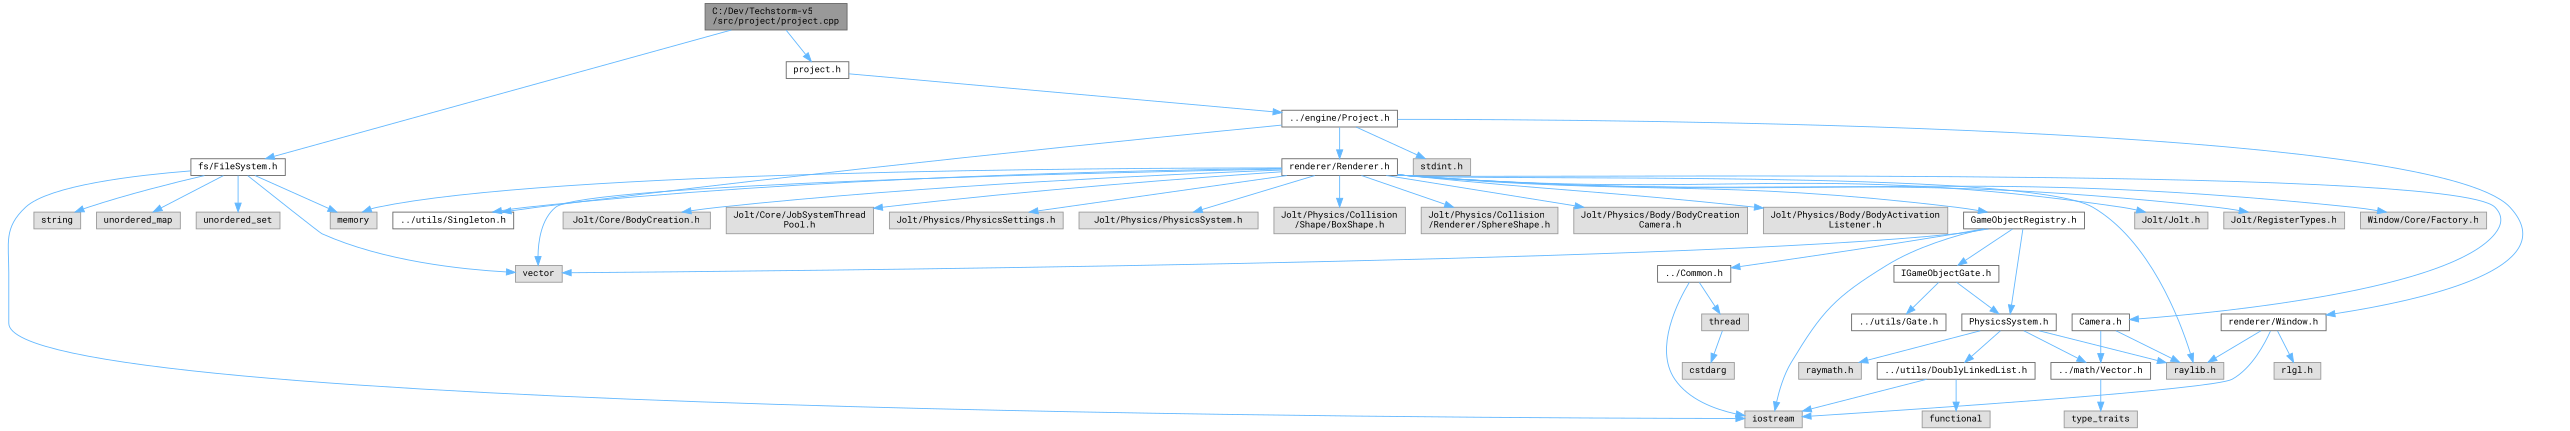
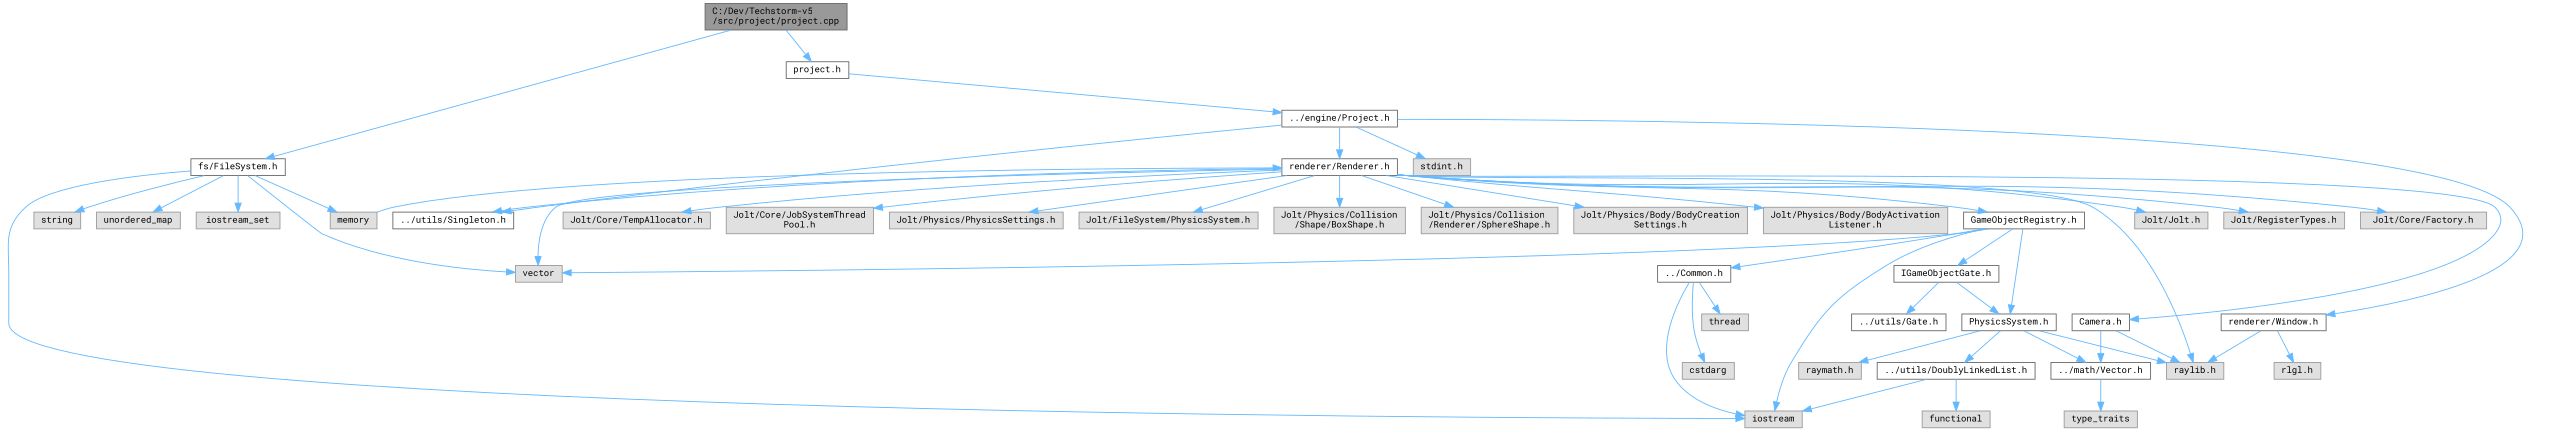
  digraph {
    fontname="Roboto Mono"
    node [color=grey60 fillcolor="#E0E0E0" fontname="Roboto Mono" fontsize=10 shape=box style=filled]
    edge [color=steelblue1 fontname="Roboto Mono" fontsize=10 labelfontname=Helvetica labelfontsize=10 style=solid]
    n1 [color=gray40 fillcolor=grey60 fontcolor=black height=0.2 label="C:/Dev/Techstorm-v5\l/src/project/project.cpp" width=0.4]
    n2 [color=grey40 fillcolor=white height=0.2 label="project.h" width=0.4]
    n3 [color=grey40 fillcolor=white height=0.2 label="fs/FileSystem.h" width=0.4]
    n4 [color=grey40 fillcolor=white height=0.2 label="../engine/Project.h" width=0.4]
    n5 [height=0.2 label=vector width=0.4]
    n6 [height=0.2 label=memory width=0.4]
    n7 [height=0.2 label=iostream width=0.4]
    n8 [height=0.2 label=string width=0.4]
    n9 [height=0.2 label=unordered_map width=0.4]
-   n10 [height=0.2 label=unordered_set width=0.4]
+   n10 [height=0.2 label=iostream_set width=0.4]
    n11 [color=grey40 fillcolor=white height=0.2 label="renderer/Renderer.h" width=0.4]
    n12 [color=grey40 fillcolor=white height=0.2 label="../utils/Singleton.h" width=0.4]
    n13 [color=grey40 fillcolor=white height=0.2 label="renderer/Window.h" width=0.4]
    n14 [height=0.2 label="stdint.h" width=0.4]
    n15 [color=grey40 fillcolor=white height=0.2 label="GameObjectRegistry.h" width=0.4]
    n16 [height=0.2 label="raylib.h" width=0.4]
    n17 [color=grey40 fillcolor=white height=0.2 label="Camera.h" width=0.4]
    n18 [height=0.2 label="Jolt/Jolt.h" width=0.4]
    n19 [height=0.2 label="Jolt/RegisterTypes.h" width=0.4]
-   n20 [height=0.2 label="Window/Core/Factory.h" width=0.4]
-   n21 [height=0.2 label="Jolt/Core/BodyCreation.h" width=0.4]
+   n20 [height=0.2 label="Jolt/Core/Factory.h" width=0.4]
+   n21 [height=0.2 label="Jolt/Core/TempAllocator.h" width=0.4]
    n22 [height=0.2 label="Jolt/Core/JobSystemThread\lPool.h" width=0.4]
    n23 [height=0.2 label="Jolt/Physics/PhysicsSettings.h" width=0.4]
-   n24 [height=0.2 label="Jolt/Physics/PhysicsSystem.h" width=0.4]
+   n24 [height=0.2 label="Jolt/FileSystem/PhysicsSystem.h" width=0.4]
    n25 [height=0.2 label="Jolt/Physics/Collision\l/Shape/BoxShape.h" width=0.4]
    n26 [height=0.2 label="Jolt/Physics/Collision\l/Renderer/SphereShape.h" width=0.4]
-   n27 [height=0.2 label="Jolt/Physics/Body/BodyCreation\lCamera.h" width=0.4]
+   n27 [height=0.2 label="Jolt/Physics/Body/BodyCreation\lSettings.h" width=0.4]
    n28 [height=0.2 label="Jolt/Physics/Body/BodyActivation\lListener.h" width=0.4]
    n29 [height=0.2 label="rlgl.h" width=0.4]
    n30 [color=grey40 fillcolor=white height=0.2 label="PhysicsSystem.h" width=0.4]
    n31 [color=grey40 fillcolor=white height=0.2 label="../Common.h" width=0.4]
    n32 [color=grey40 fillcolor=white height=0.2 label="IGameObjectGate.h" width=0.4]
    n33 [color=grey40 fillcolor=white height=0.2 label="../math/Vector.h" width=0.4]
    n34 [height=0.2 label="raymath.h" width=0.4]
    n35 [color=grey40 fillcolor=white height=0.2 label="../utils/DoublyLinkedList.h" width=0.4]
    n36 [height=0.2 label=cstdarg width=0.4]
    n37 [height=0.2 label=thread width=0.4]
    n38 [color=grey40 fillcolor=white height=0.2 label="../utils/Gate.h" width=0.4]
    n39 [height=0.2 label=type_traits width=0.4]
    n40 [height=0.2 label=functional width=0.4]
    n1 -> n2
    n1 -> n3
    n2 -> n4
    n3 -> n5
    n3 -> n6
    n3 -> n7
    n3 -> n8
    n3 -> n9
    n3 -> n10
    n4 -> n11
    n4 -> n12
    n4 -> n13
    n4 -> n14
    n11 -> n5
-   n11 -> n6
+   n6 -> n11
    n11 -> n12
    n11 -> n15
    n11 -> n16
    n11 -> n17
    n11 -> n18
    n11 -> n19
    n11 -> n20
    n11 -> n21
    n11 -> n22
    n11 -> n23
    n11 -> n24
    n11 -> n25
    n11 -> n26
    n11 -> n27
    n11 -> n28
-   n13 -> n7
    n13 -> n16
    n13 -> n29
    n15 -> n5
    n15 -> n7
    n15 -> n30
    n15 -> n31
    n15 -> n32
    n17 -> n16
    n17 -> n33
    n30 -> n16
    n30 -> n33
    n30 -> n34
    n30 -> n35
    n31 -> n7
-   n37 -> n36
+   n31 -> n36
    n31 -> n37
    n32 -> n30
    n32 -> n38
    n33 -> n39
    n35 -> n7
    n35 -> n40
  }
